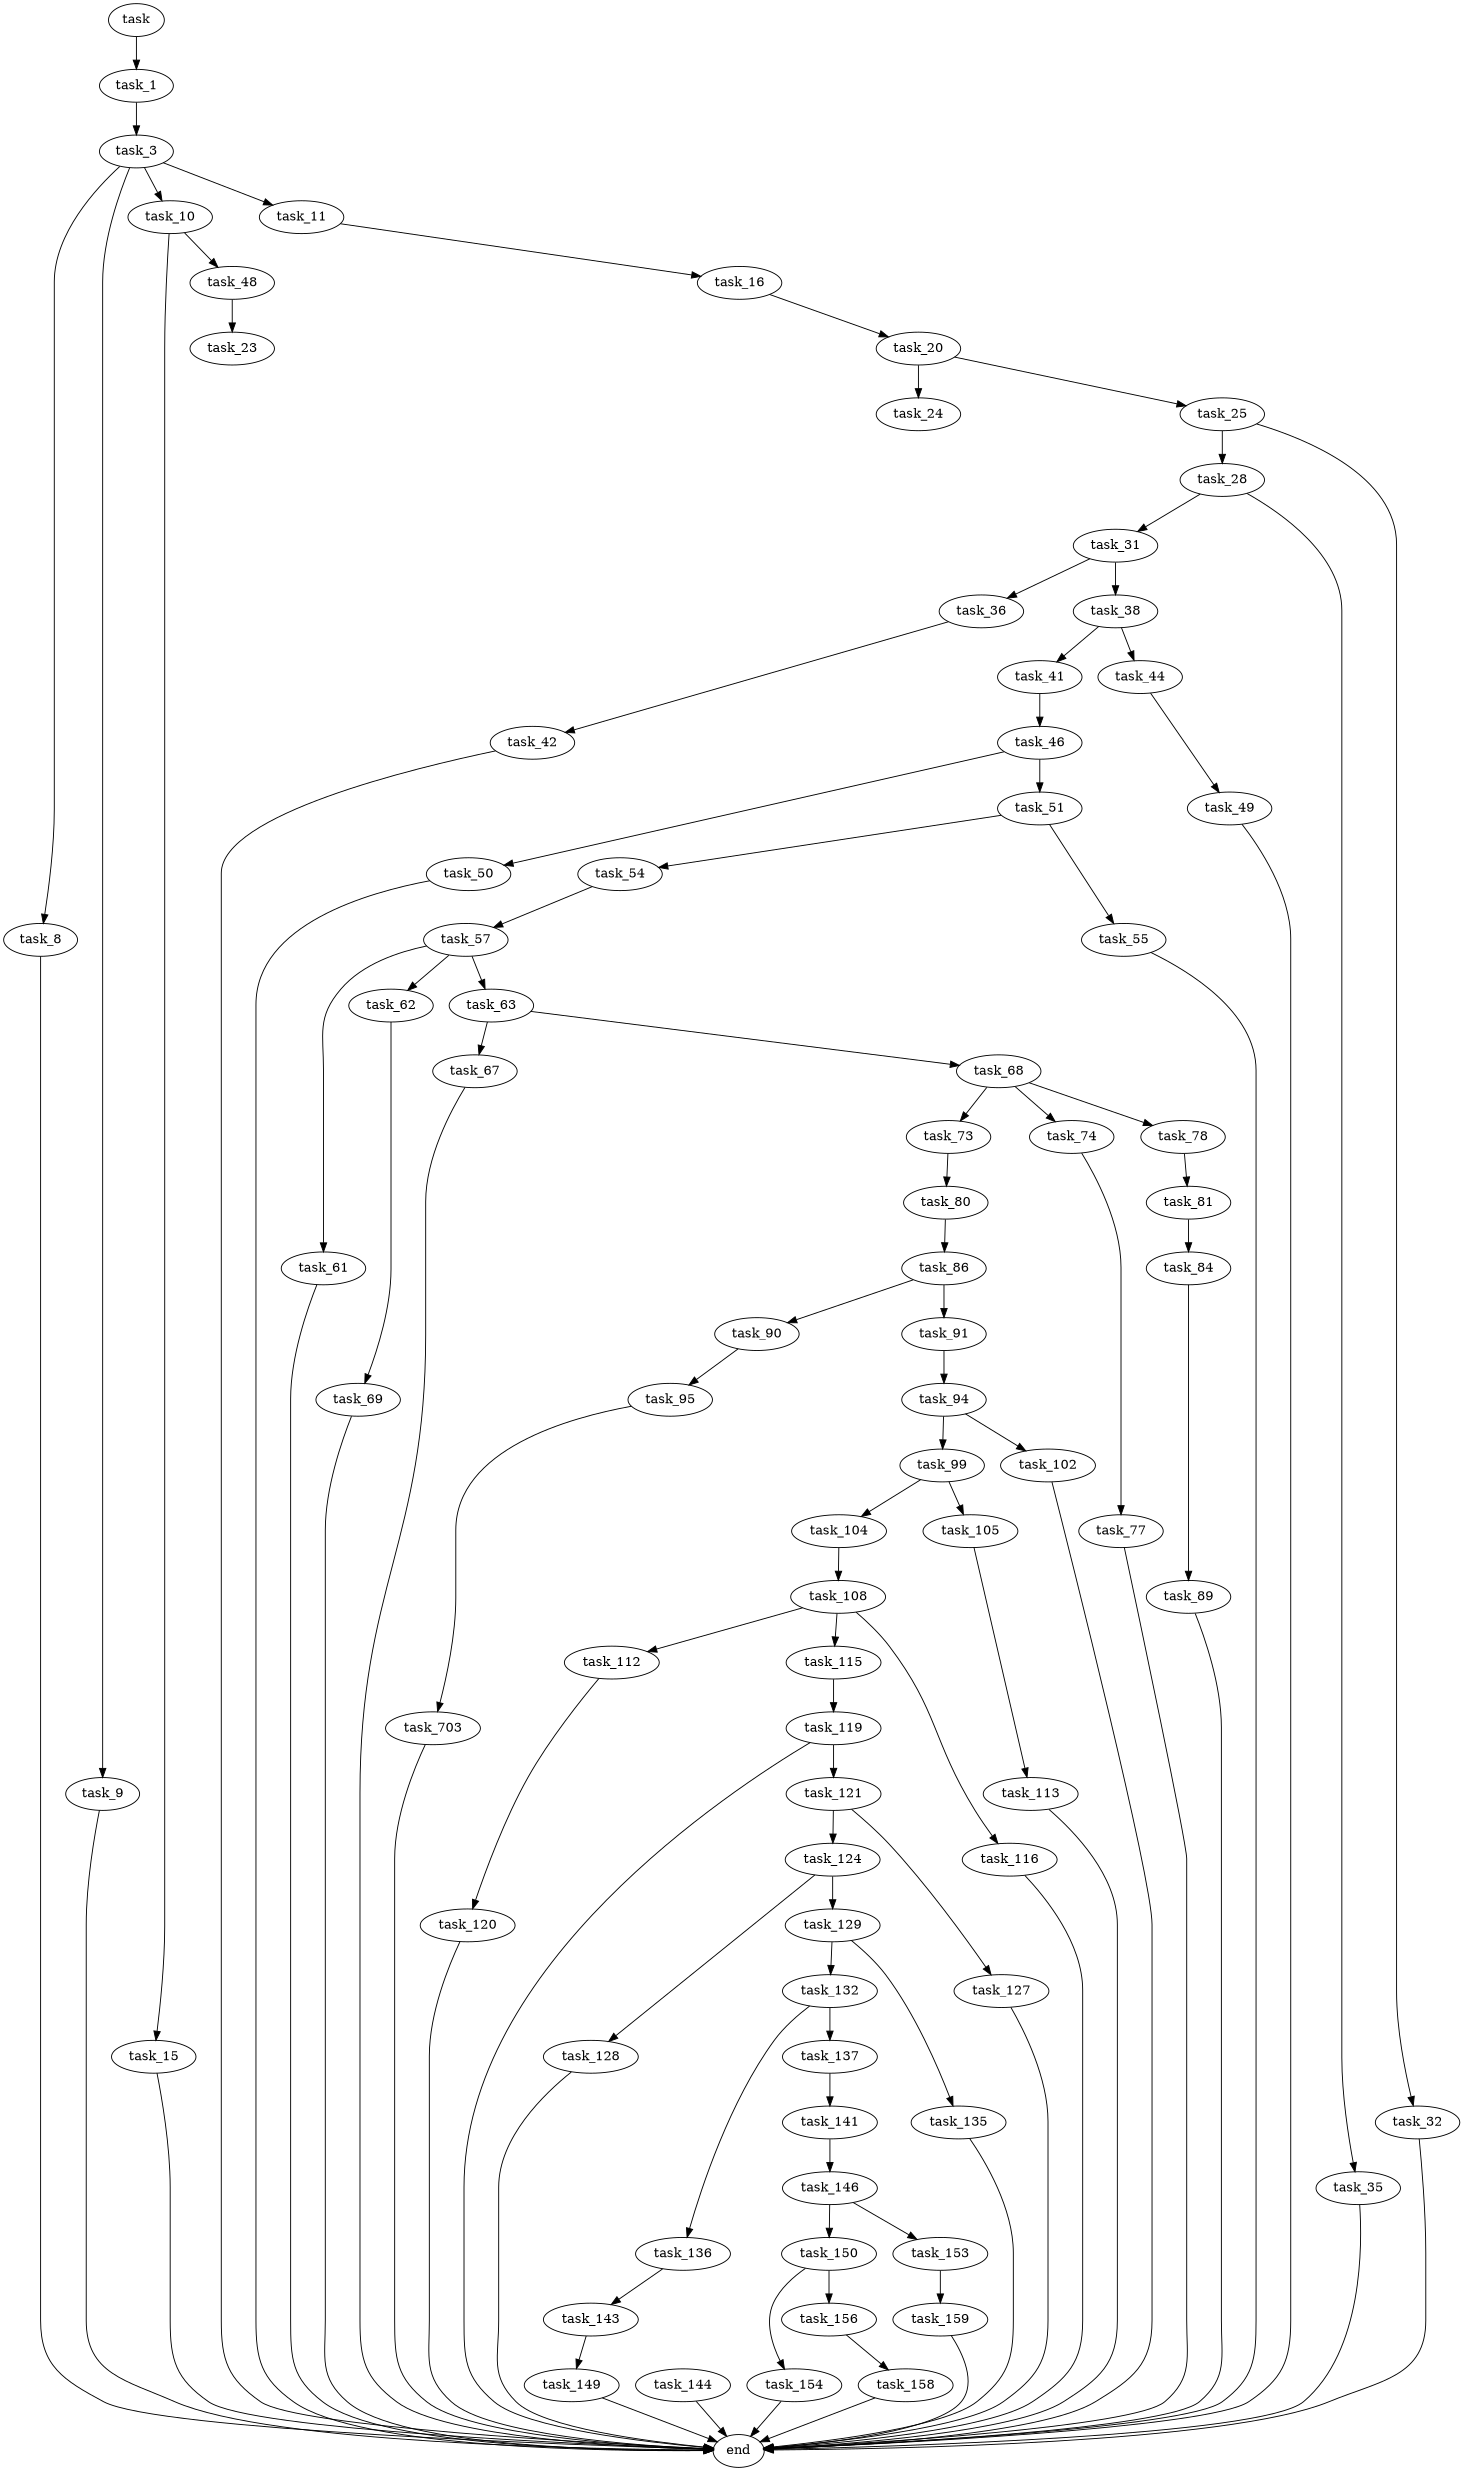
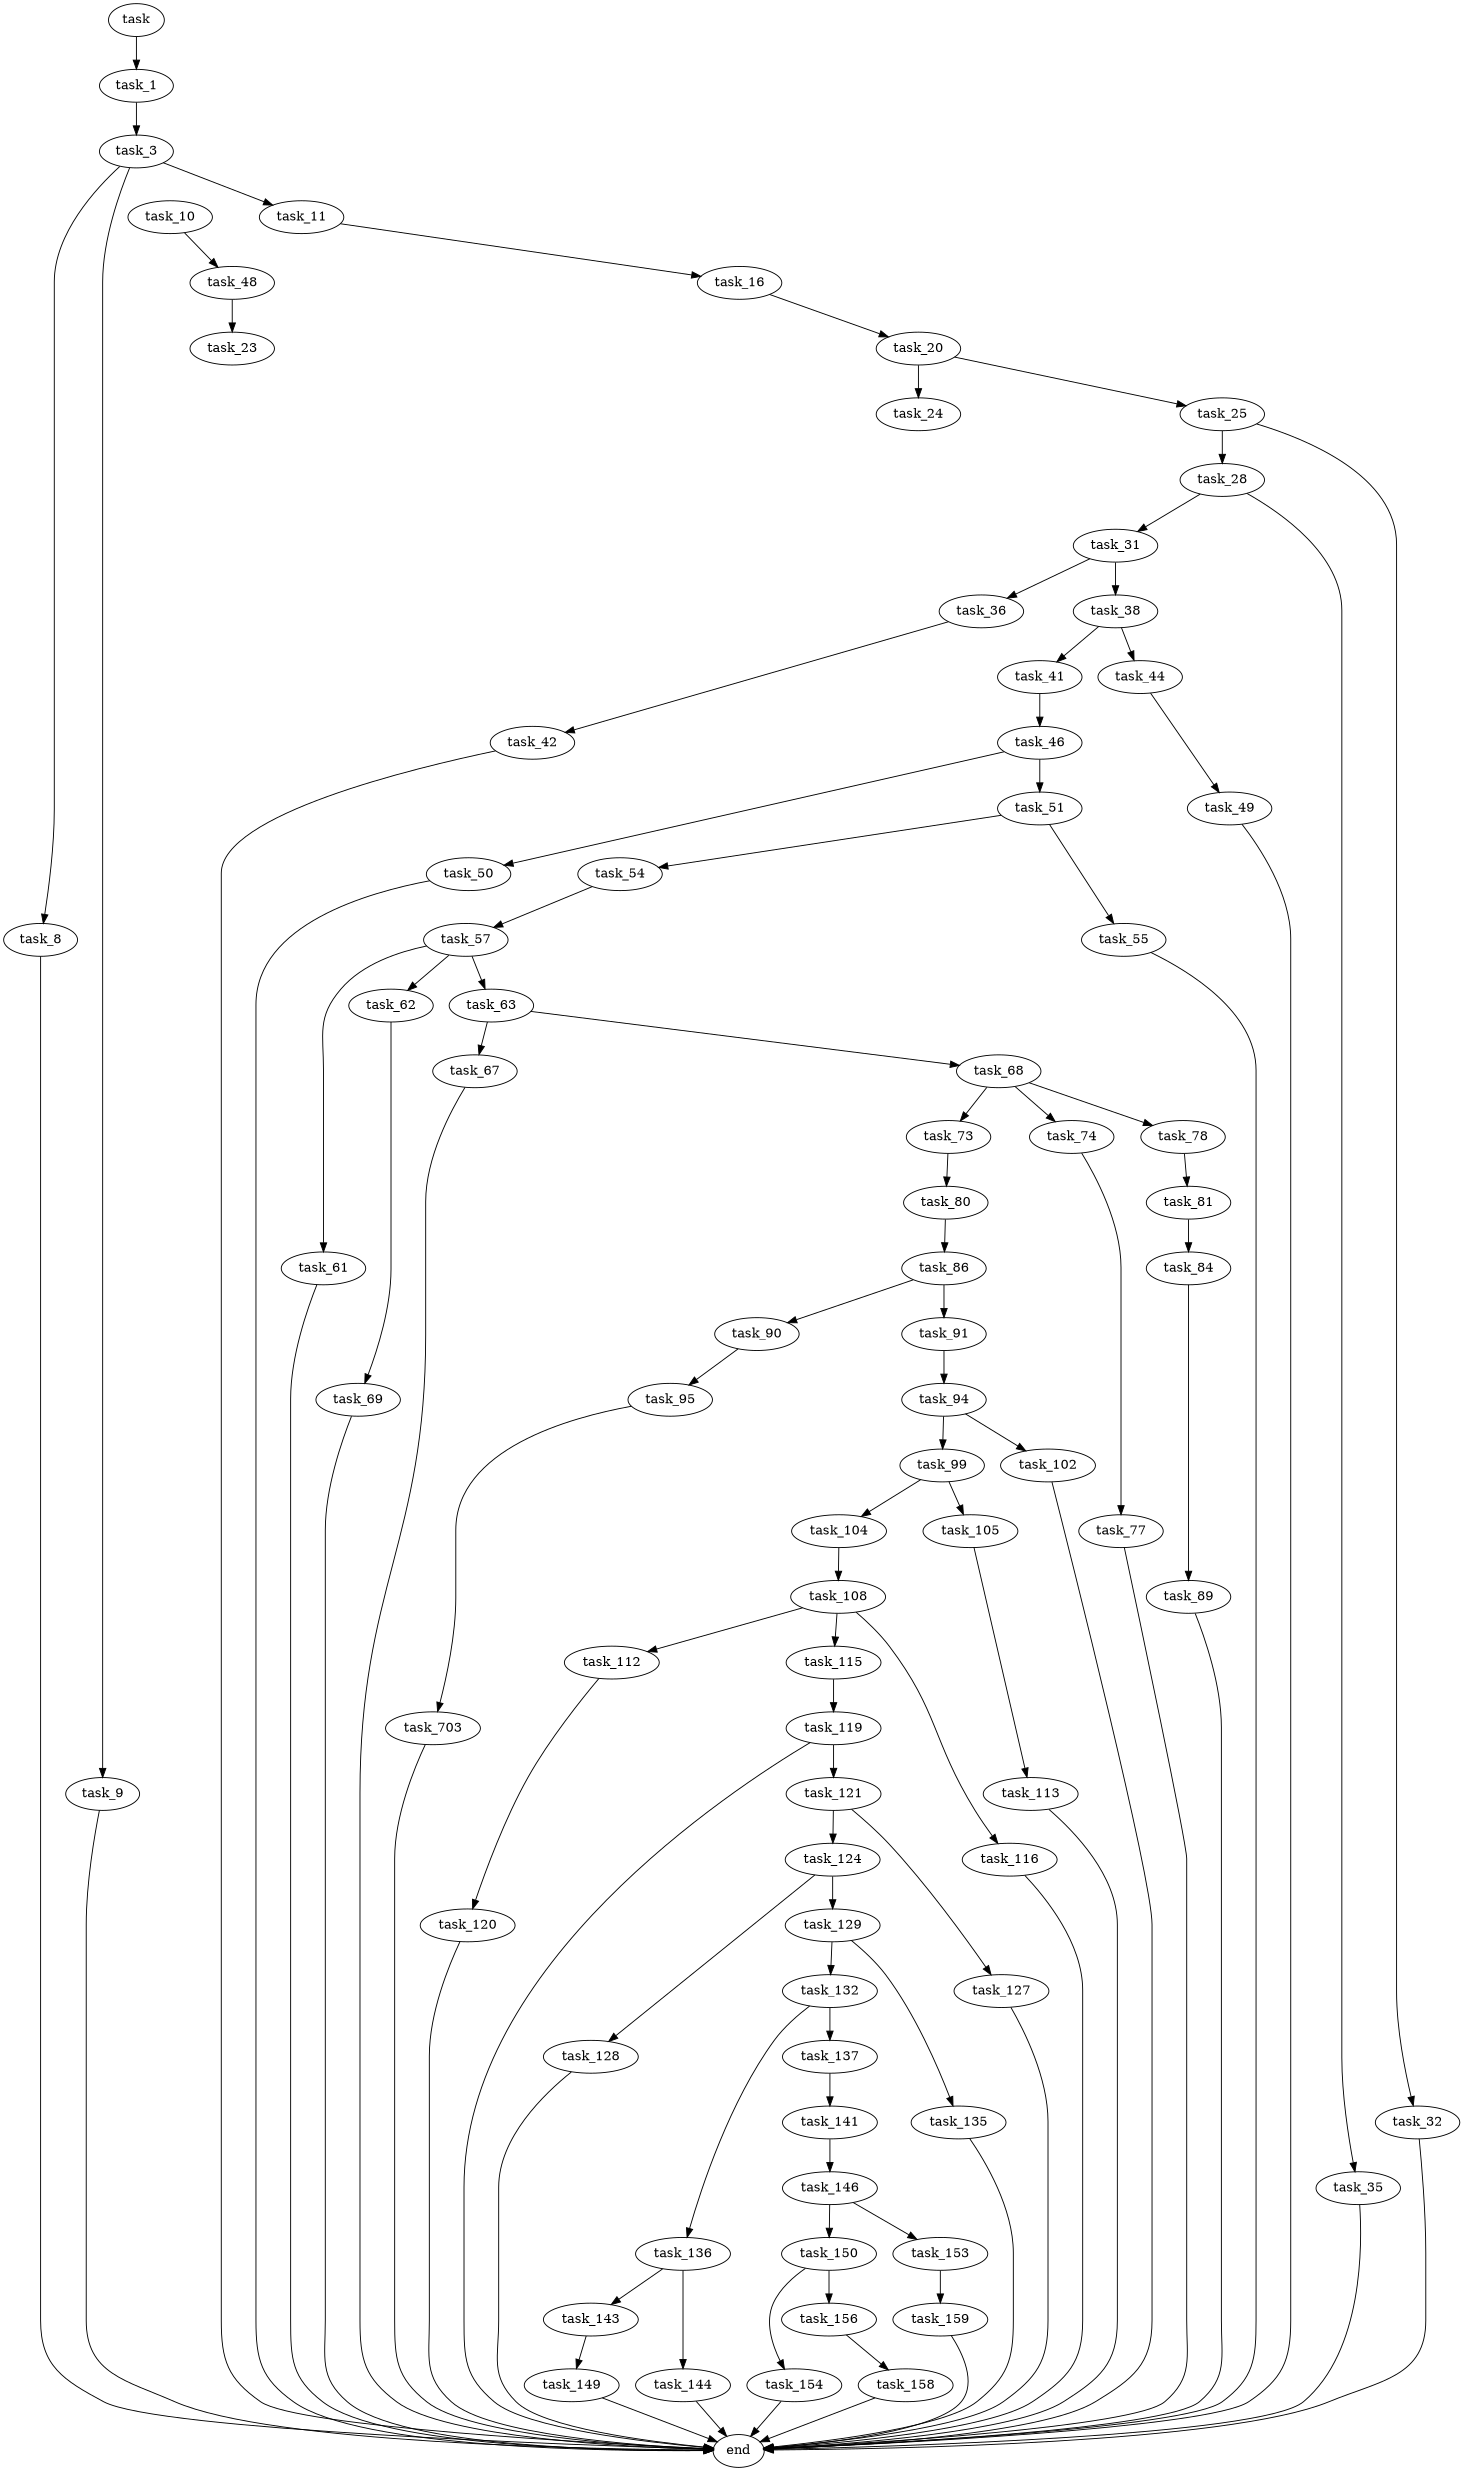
  digraph {
    n1 [label=task]
    task_1
    task_3
    task_8
    task_9
    task_10
    task_11
    end
-   task_15
    n10 [label=task_48]
    task_16
    task_23
    task_20
    task_24
    task_25
    task_28
    task_32
    task_31
    task_35
    task_36
    task_38
    task_42
    task_41
    task_44
    task_46
    task_49
    task_50
    task_51
    task_54
    task_55
    task_57
    task_61
    task_62
    task_63
    task_69
    task_67
    task_68
    task_73
    task_74
    task_78
    task_80
    task_77
    task_81
    task_86
    task_84
    task_90
    task_91
    task_89
    task_95
    task_94
    n51 [label=task_703]
    task_99
    task_102
    task_104
    task_105
    task_108
    task_113
    task_112
    task_115
    task_116
    task_120
    task_119
    task_121
    task_124
    task_127
    task_128
    task_129
    task_132
    task_135
    task_136
    task_137
    task_143
    task_144
    task_141
    task_149
    task_146
    task_150
    task_153
    task_154
    task_156
    task_159
    task_158
    n1 -> task_1
    task_1 -> task_3
    task_3 -> task_8
    task_3 -> task_9
-   task_3 -> task_10
    task_3 -> task_11
    task_8 -> end
    task_9 -> end
-   task_10 -> task_15
    task_10 -> n10
    task_11 -> task_16
-   task_15 -> end
    n10 -> task_23
    task_16 -> task_20
    task_20 -> task_24
    task_20 -> task_25
    task_25 -> task_28
    task_25 -> task_32
    task_28 -> task_31
    task_28 -> task_35
    task_32 -> end
    task_31 -> task_36
    task_31 -> task_38
    task_35 -> end
    task_36 -> task_42
    task_38 -> task_41
    task_38 -> task_44
    task_42 -> end
    task_41 -> task_46
    task_44 -> task_49
    task_46 -> task_50
    task_46 -> task_51
    task_49 -> end
    task_50 -> end
    task_51 -> task_54
    task_51 -> task_55
    task_54 -> task_57
    task_55 -> end
    task_57 -> task_61
    task_57 -> task_62
    task_57 -> task_63
    task_61 -> end
    task_62 -> task_69
    task_63 -> task_67
    task_63 -> task_68
    task_69 -> end
    task_67 -> end
    task_68 -> task_73
    task_68 -> task_74
    task_68 -> task_78
    task_73 -> task_80
    task_74 -> task_77
    task_78 -> task_81
    task_80 -> task_86
    task_77 -> end
    task_81 -> task_84
    task_86 -> task_90
    task_86 -> task_91
    task_84 -> task_89
    task_90 -> task_95
    task_91 -> task_94
    task_89 -> end
    task_95 -> n51
    task_94 -> task_99
    task_94 -> task_102
    n51 -> end
    task_99 -> task_104
    task_99 -> task_105
    task_102 -> end
    task_104 -> task_108
    task_105 -> task_113
    task_108 -> task_112
    task_108 -> task_115
    task_108 -> task_116
    task_113 -> end
    task_112 -> task_120
    task_115 -> task_119
    task_116 -> end
    task_120 -> end
    task_119 -> end
    task_119 -> task_121
    task_121 -> task_124
    task_121 -> task_127
    task_124 -> task_128
    task_124 -> task_129
    task_127 -> end
    task_128 -> end
    task_129 -> task_132
    task_129 -> task_135
    task_132 -> task_136
    task_132 -> task_137
    task_135 -> end
    task_136 -> task_143
+   task_136 -> task_144
    task_137 -> task_141
    task_143 -> task_149
    task_144 -> end
    task_141 -> task_146
    task_149 -> end
    task_146 -> task_150
    task_146 -> task_153
    task_150 -> task_154
    task_150 -> task_156
    task_153 -> task_159
    task_154 -> end
    task_156 -> task_158
    task_159 -> end
    task_158 -> end
  }
